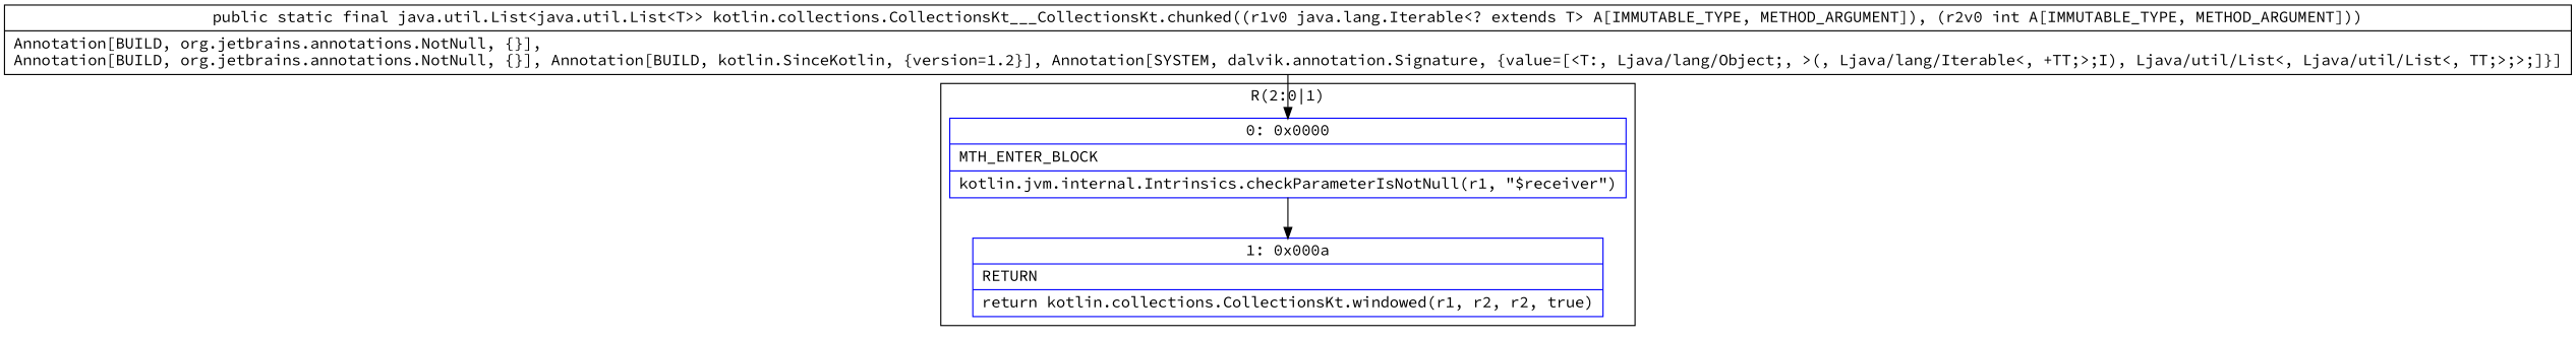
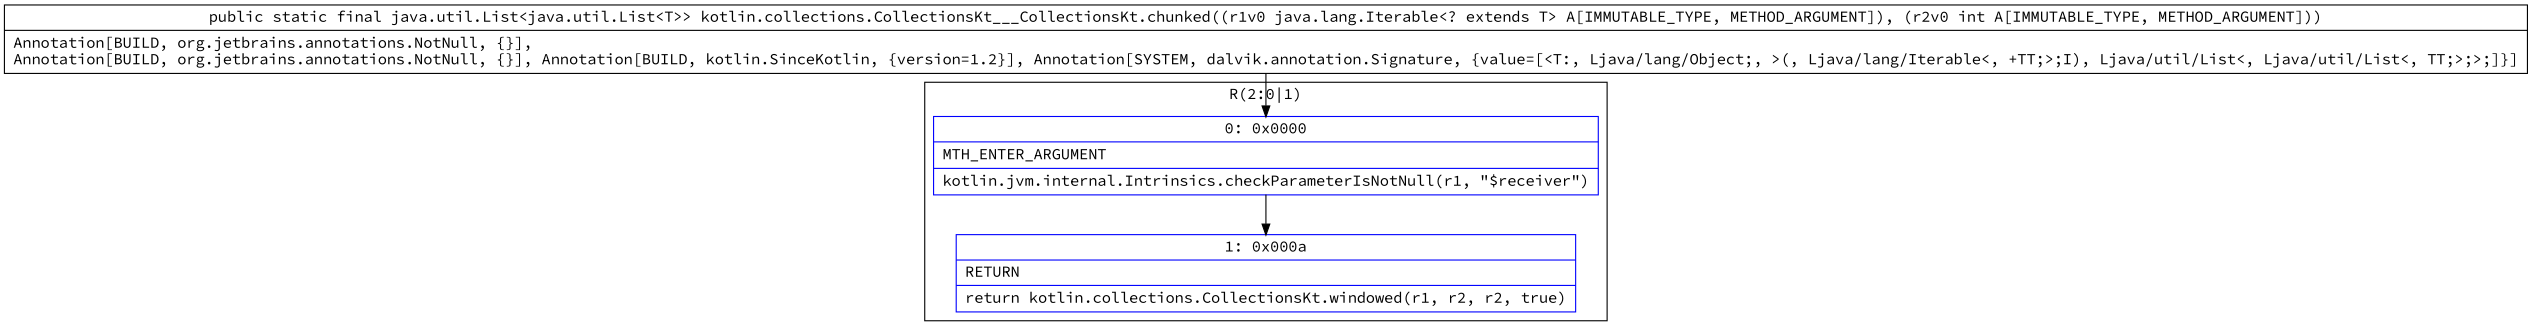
  digraph {
    fontname="Source Code Pro"
    node [color=blue shape=record fontname="Source Code Pro"]
    edge [fontname="Source Code Pro"]
-   n1 [label="{0\:\ 0x0000|MTH_ENTER_BLOCK\l|kotlin.jvm.internal.Intrinsics.checkParameterIsNotNull(r1, \"$receiver\")\l}"]
+   n1 [label="{0\:\ 0x0000|MTH_ENTER_ARGUMENT\l|kotlin.jvm.internal.Intrinsics.checkParameterIsNotNull(r1, \"$receiver\")\l}"]
    n2 [label="{1\:\ 0x000a|RETURN\l|return kotlin.collections.CollectionsKt.windowed(r1, r2, r2, true)\l}"]
    n3 [label="{public static final java.util.List\<java.util.List\<T\>\> kotlin.collections.CollectionsKt___CollectionsKt.chunked((r1v0 java.lang.Iterable\<? extends T\> A[IMMUTABLE_TYPE, METHOD_ARGUMENT]), (r2v0 int A[IMMUTABLE_TYPE, METHOD_ARGUMENT]))  | Annotation[BUILD, org.jetbrains.annotations.NotNull, \{\}], \lAnnotation[BUILD, org.jetbrains.annotations.NotNull, \{\}], Annotation[BUILD, kotlin.SinceKotlin, \{version=1.2\}], Annotation[SYSTEM, dalvik.annotation.Signature, \{value=[\<T:, Ljava\/lang\/Object;, \>(, Ljava\/lang\/Iterable\<, +TT;\>;I), Ljava\/util\/List\<, Ljava\/util\/List\<, TT;\>;\>;]\}]\l}" color=""]
    subgraph cluster_1 {
      label="R(2:0|1)"
      n1
      n2
    }
    n1 -> n2
    n3 -> n1
  }
